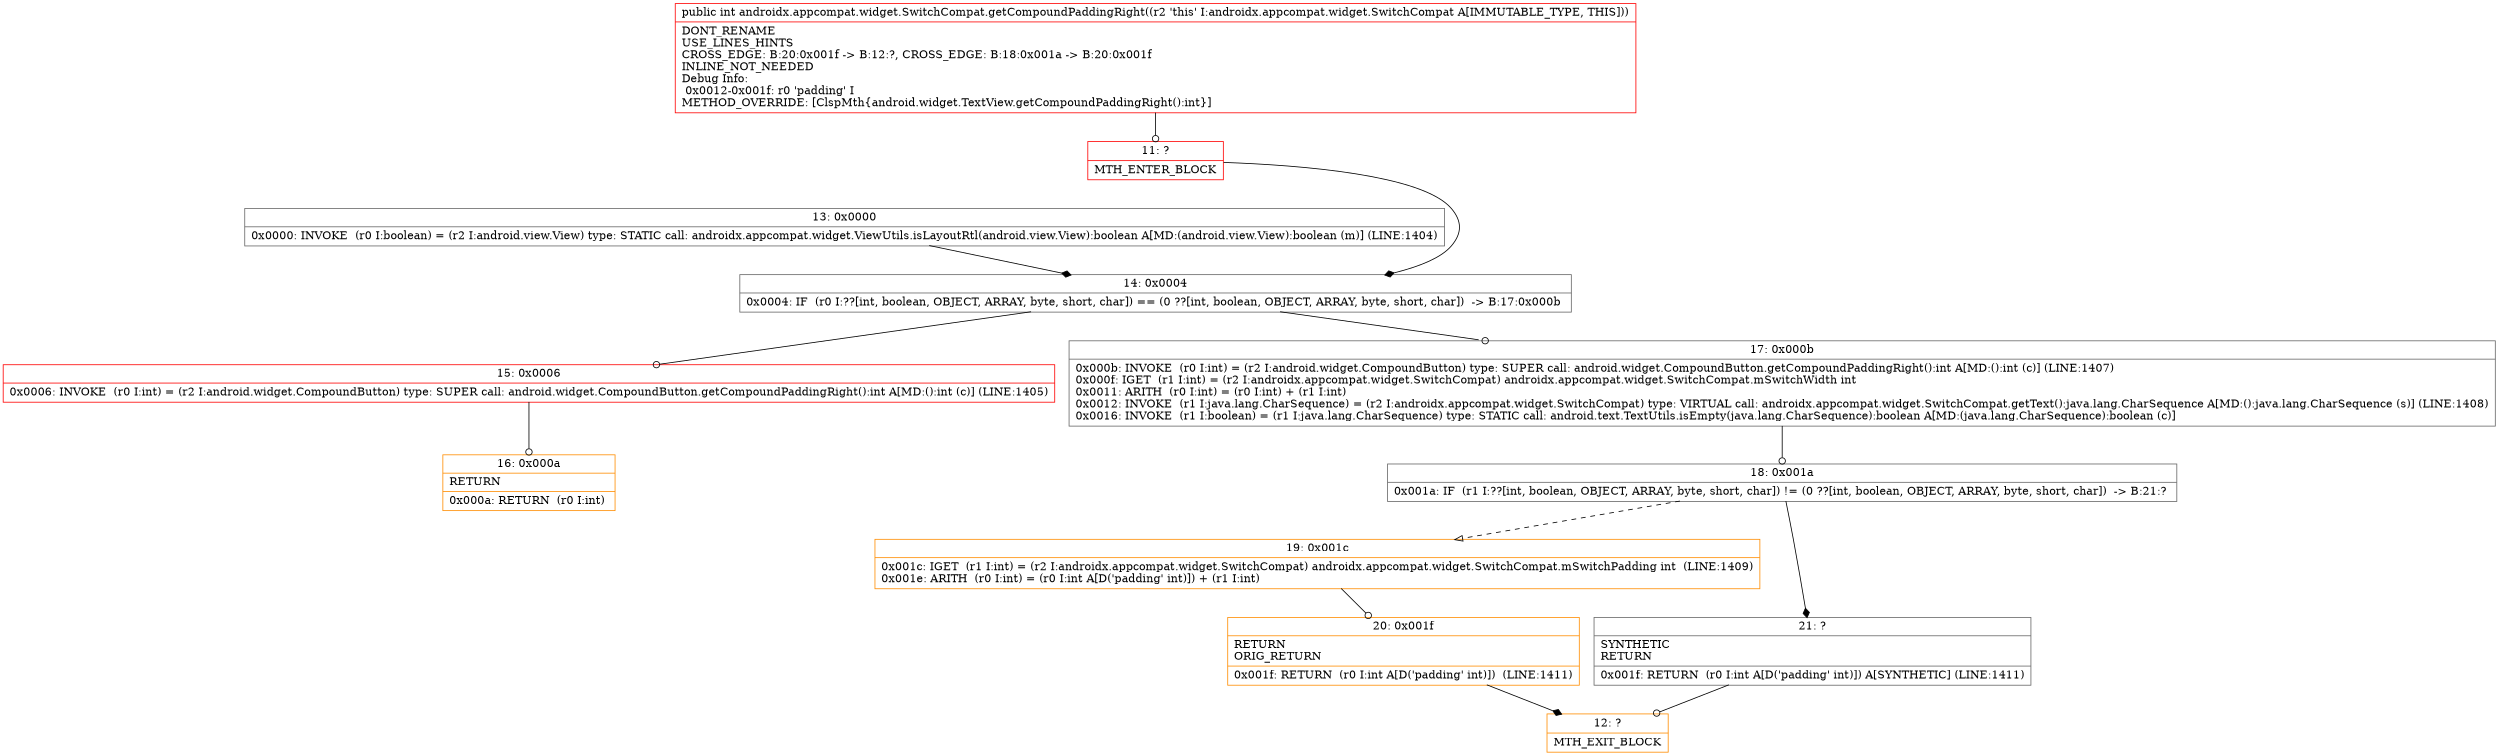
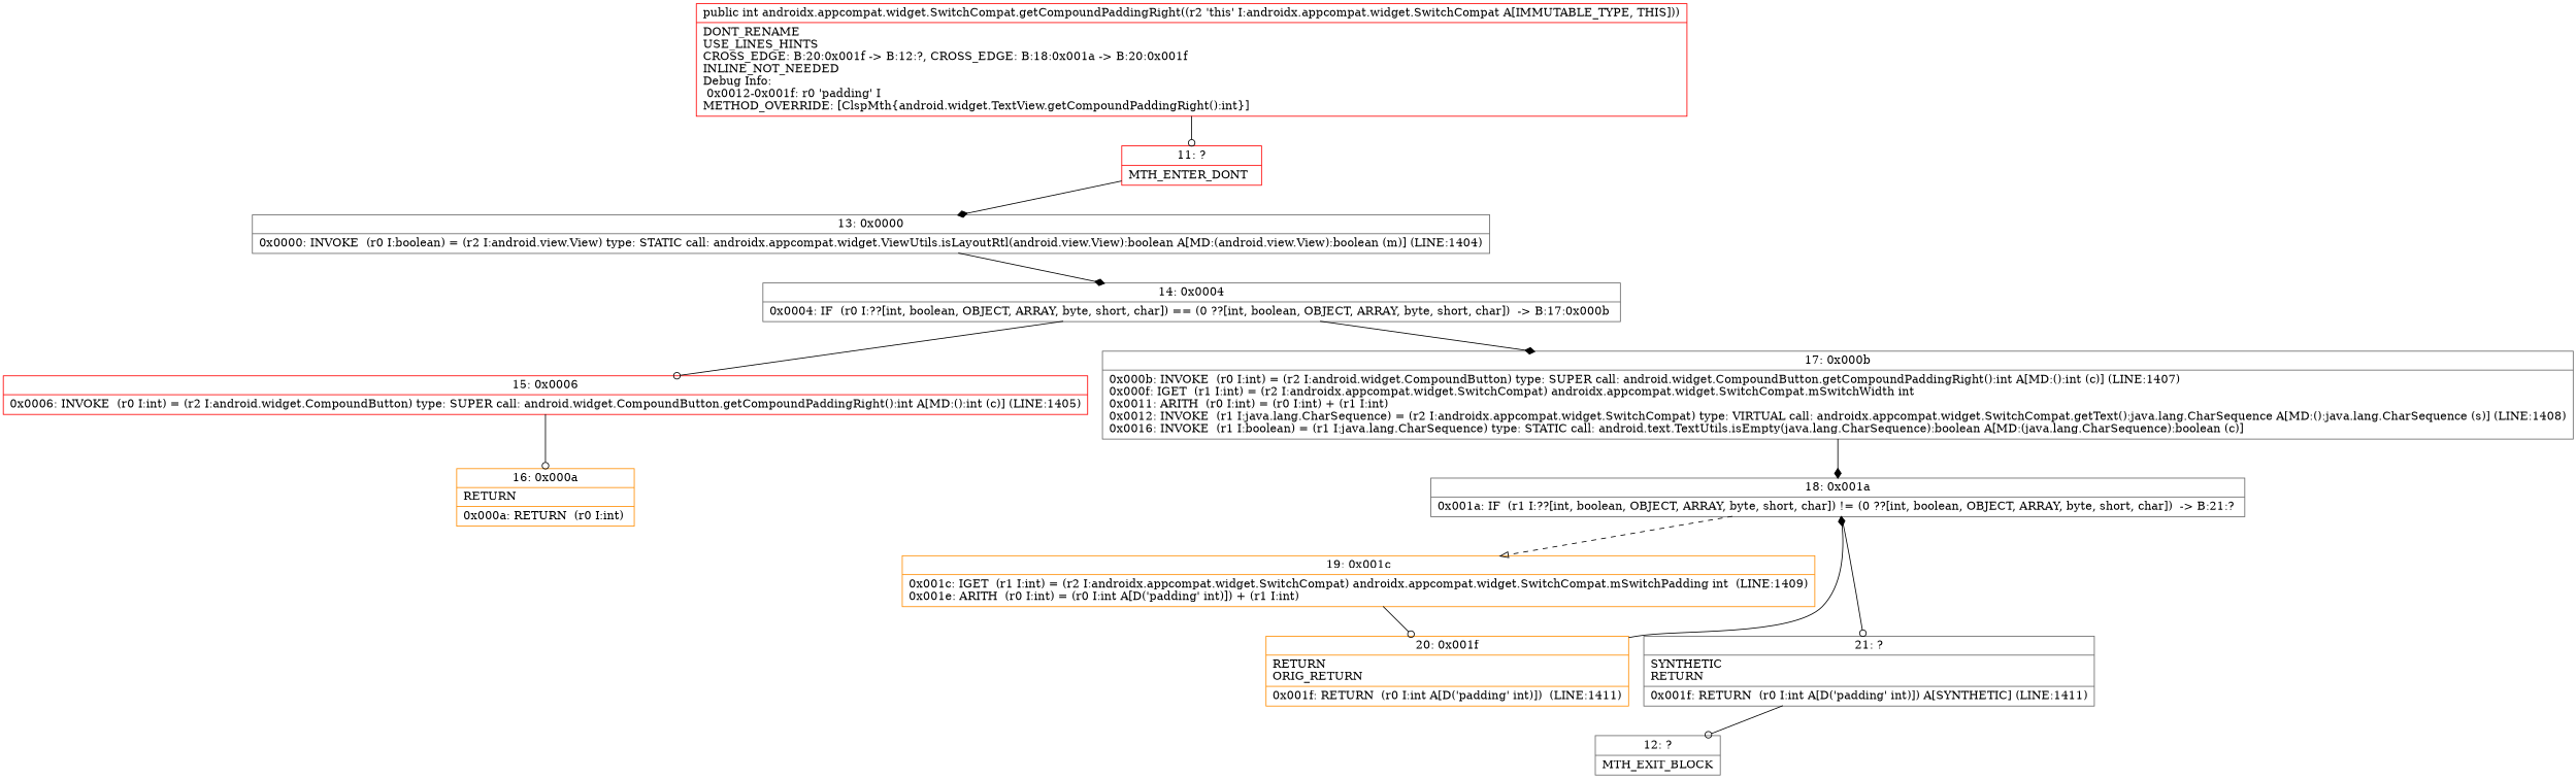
  digraph {
    node [color=gray40 shape=record]
    edge [arrowhead=odot]
-   n1 [color=red label="{11\:\ ?|MTH_ENTER_BLOCK\l}"]
+   n1 [color=red label="{11\:\ ?|MTH_ENTER_DONT\l}"]
    n2 [label="{13\:\ 0x0000|0x0000: INVOKE  (r0 I:boolean) = (r2 I:android.view.View) type: STATIC call: androidx.appcompat.widget.ViewUtils.isLayoutRtl(android.view.View):boolean A[MD:(android.view.View):boolean (m)] (LINE:1404)\l}"]
    n3 [label="{14\:\ 0x0004|0x0004: IF  (r0 I:??[int, boolean, OBJECT, ARRAY, byte, short, char]) == (0 ??[int, boolean, OBJECT, ARRAY, byte, short, char])  \-\> B:17:0x000b \l}"]
    n4 [color=red label="{15\:\ 0x0006|0x0006: INVOKE  (r0 I:int) = (r2 I:android.widget.CompoundButton) type: SUPER call: android.widget.CompoundButton.getCompoundPaddingRight():int A[MD:():int (c)] (LINE:1405)\l}"]
    n5 [label="{17\:\ 0x000b|0x000b: INVOKE  (r0 I:int) = (r2 I:android.widget.CompoundButton) type: SUPER call: android.widget.CompoundButton.getCompoundPaddingRight():int A[MD:():int (c)] (LINE:1407)\l0x000f: IGET  (r1 I:int) = (r2 I:androidx.appcompat.widget.SwitchCompat) androidx.appcompat.widget.SwitchCompat.mSwitchWidth int \l0x0011: ARITH  (r0 I:int) = (r0 I:int) + (r1 I:int) \l0x0012: INVOKE  (r1 I:java.lang.CharSequence) = (r2 I:androidx.appcompat.widget.SwitchCompat) type: VIRTUAL call: androidx.appcompat.widget.SwitchCompat.getText():java.lang.CharSequence A[MD:():java.lang.CharSequence (s)] (LINE:1408)\l0x0016: INVOKE  (r1 I:boolean) = (r1 I:java.lang.CharSequence) type: STATIC call: android.text.TextUtils.isEmpty(java.lang.CharSequence):boolean A[MD:(java.lang.CharSequence):boolean (c)]\l}"]
    n6 [color=darkorange label="{16\:\ 0x000a|RETURN\l|0x000a: RETURN  (r0 I:int) \l}"]
    n7 [label="{18\:\ 0x001a|0x001a: IF  (r1 I:??[int, boolean, OBJECT, ARRAY, byte, short, char]) != (0 ??[int, boolean, OBJECT, ARRAY, byte, short, char])  \-\> B:21:? \l}"]
-   n8 [color=darkorange label="{12\:\ ?|MTH_EXIT_BLOCK\l}"]
+   n8 [label="{12\:\ ?|MTH_EXIT_BLOCK\l}"]
    n9 [color=darkorange label="{19\:\ 0x001c|0x001c: IGET  (r1 I:int) = (r2 I:androidx.appcompat.widget.SwitchCompat) androidx.appcompat.widget.SwitchCompat.mSwitchPadding int  (LINE:1409)\l0x001e: ARITH  (r0 I:int) = (r0 I:int A[D('padding' int)]) + (r1 I:int) \l}"]
    n10 [label="{21\:\ ?|SYNTHETIC\lRETURN\l|0x001f: RETURN  (r0 I:int A[D('padding' int)]) A[SYNTHETIC] (LINE:1411)\l}"]
    n11 [color=darkorange label="{20\:\ 0x001f|RETURN\lORIG_RETURN\l|0x001f: RETURN  (r0 I:int A[D('padding' int)])  (LINE:1411)\l}"]
    n12 [color=red label="{public int androidx.appcompat.widget.SwitchCompat.getCompoundPaddingRight((r2 'this' I:androidx.appcompat.widget.SwitchCompat A[IMMUTABLE_TYPE, THIS]))  | DONT_RENAME\lUSE_LINES_HINTS\lCROSS_EDGE: B:20:0x001f \-\> B:12:?, CROSS_EDGE: B:18:0x001a \-\> B:20:0x001f\lINLINE_NOT_NEEDED\lDebug Info:\l  0x0012\-0x001f: r0 'padding' I\lMETHOD_OVERRIDE: [ClspMth\{android.widget.TextView.getCompoundPaddingRight():int\}]\l}"]
-   n1 -> n3 [arrowhead=diamond]
+   n1 -> n2 [arrowhead=diamond]
    n2 -> n3 [arrowhead=diamond]
    n3 -> n4 [style=solid]
-   n3 -> n5
+   n3 -> n5 [arrowhead=diamond]
    n4 -> n6
-   n5 -> n7
+   n5 -> n7 [arrowhead=diamond]
    n7 -> n9 [arrowhead=onormal style=dashed]
-   n7 -> n10 [arrowhead=diamond]
+   n7 -> n10
    n9 -> n11
    n10 -> n8
-   n11 -> n8 [arrowhead=diamond]
+   n11 -> n7 [arrowhead=diamond]
    n12 -> n1
  }
